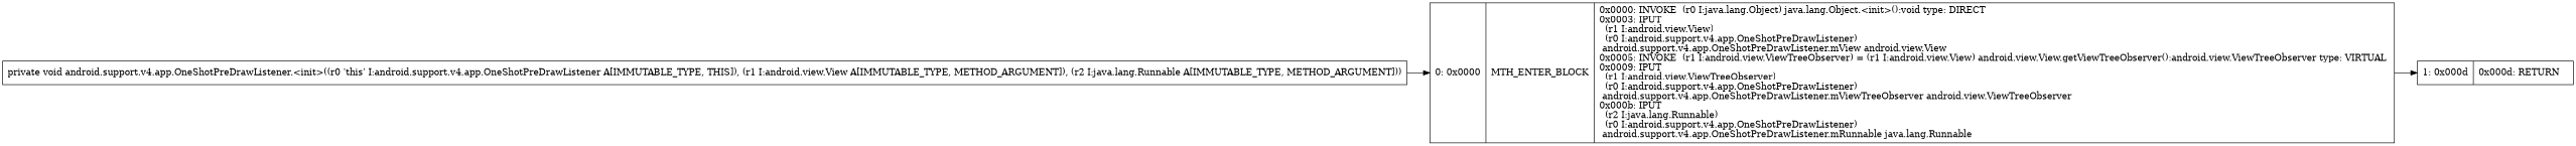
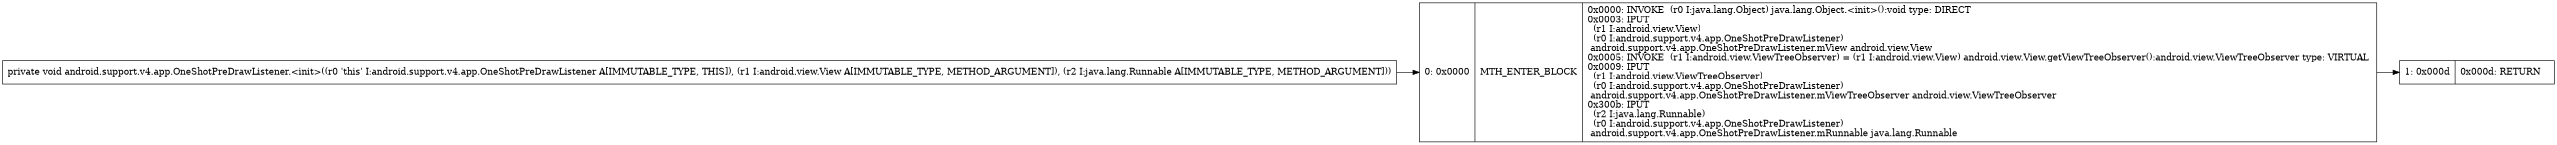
  digraph {
    rankdir=LR
    node [shape=record]
-   n1 [label="{0\:\ 0x0000|MTH_ENTER_BLOCK\l|0x0000: INVOKE  (r0 I:java.lang.Object) java.lang.Object.\<init\>():void type: DIRECT \l0x0003: IPUT  \l  (r1 I:android.view.View)\l  (r0 I:android.support.v4.app.OneShotPreDrawListener)\l android.support.v4.app.OneShotPreDrawListener.mView android.view.View \l0x0005: INVOKE  (r1 I:android.view.ViewTreeObserver) = (r1 I:android.view.View) android.view.View.getViewTreeObserver():android.view.ViewTreeObserver type: VIRTUAL \l0x0009: IPUT  \l  (r1 I:android.view.ViewTreeObserver)\l  (r0 I:android.support.v4.app.OneShotPreDrawListener)\l android.support.v4.app.OneShotPreDrawListener.mViewTreeObserver android.view.ViewTreeObserver \l0x000b: IPUT  \l  (r2 I:java.lang.Runnable)\l  (r0 I:android.support.v4.app.OneShotPreDrawListener)\l android.support.v4.app.OneShotPreDrawListener.mRunnable java.lang.Runnable \l}"]
+   n1 [label="{0\:\ 0x0000|MTH_ENTER_BLOCK\l|0x0000: INVOKE  (r0 I:java.lang.Object) java.lang.Object.\<init\>():void type: DIRECT \l0x0003: IPUT  \l  (r1 I:android.view.View)\l  (r0 I:android.support.v4.app.OneShotPreDrawListener)\l android.support.v4.app.OneShotPreDrawListener.mView android.view.View \l0x0005: INVOKE  (r1 I:android.view.ViewTreeObserver) = (r1 I:android.view.View) android.view.View.getViewTreeObserver():android.view.ViewTreeObserver type: VIRTUAL \l0x0009: IPUT  \l  (r1 I:android.view.ViewTreeObserver)\l  (r0 I:android.support.v4.app.OneShotPreDrawListener)\l android.support.v4.app.OneShotPreDrawListener.mViewTreeObserver android.view.ViewTreeObserver \l0x300b: IPUT  \l  (r2 I:java.lang.Runnable)\l  (r0 I:android.support.v4.app.OneShotPreDrawListener)\l android.support.v4.app.OneShotPreDrawListener.mRunnable java.lang.Runnable \l}"]
    n2 [label="{1\:\ 0x000d|0x000d: RETURN   \l}"]
    n3 [label="{private void android.support.v4.app.OneShotPreDrawListener.\<init\>((r0 'this' I:android.support.v4.app.OneShotPreDrawListener A[IMMUTABLE_TYPE, THIS]), (r1 I:android.view.View A[IMMUTABLE_TYPE, METHOD_ARGUMENT]), (r2 I:java.lang.Runnable A[IMMUTABLE_TYPE, METHOD_ARGUMENT])) }"]
    n1 -> n2
    n3 -> n1
  }
